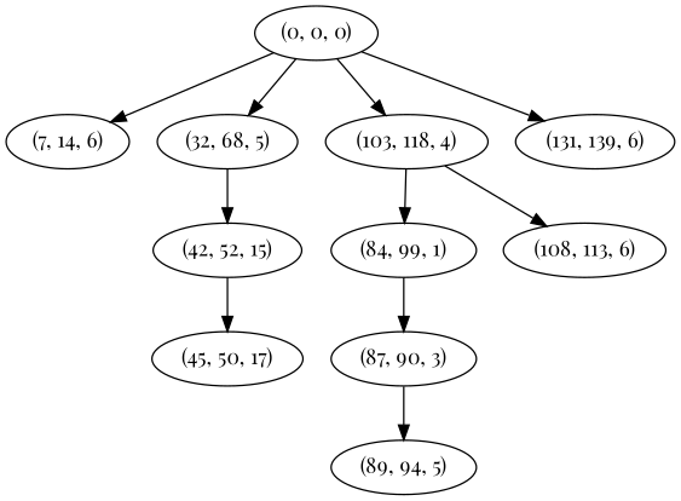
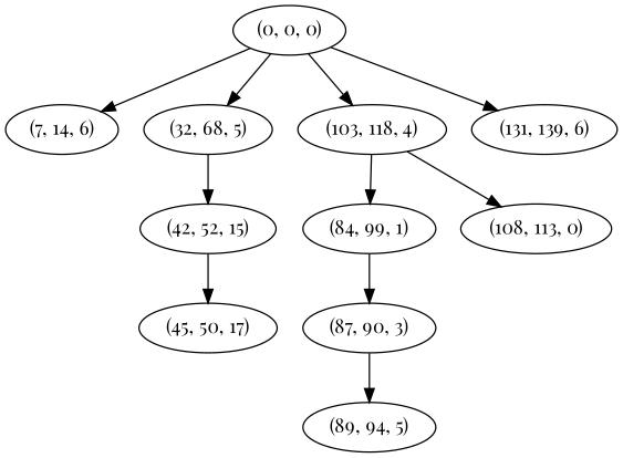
  digraph {
    fontname="Playfair Display"
    node [fontname="Playfair Display"]
    edge [fontname="Playfair Display"]
    "(0, 0, 0)"
    "(7, 14, 6)"
    "(32, 68, 5)"
    "(103, 118, 4)"
    "(131, 139, 6)"
    "(42, 52, 15)"
    n7 [label="(87, 90, 3)"]
    "(84, 99, 1)"
-   "(108, 113, 6)"
+   "(108, 113, 6)" [label="(108, 113, 0)"]
    "(45, 50, 17)"
    "(89, 94, 5)"
    "(0, 0, 0)" -> "(7, 14, 6)"
    "(0, 0, 0)" -> "(32, 68, 5)"
    "(0, 0, 0)" -> "(103, 118, 4)"
    "(0, 0, 0)" -> "(131, 139, 6)"
    "(32, 68, 5)" -> "(42, 52, 15)"
    "(103, 118, 4)" -> "(84, 99, 1)"
    "(103, 118, 4)" -> "(108, 113, 6)"
    "(42, 52, 15)" -> "(45, 50, 17)"
    n7 -> "(89, 94, 5)"
    "(84, 99, 1)" -> n7
  }
